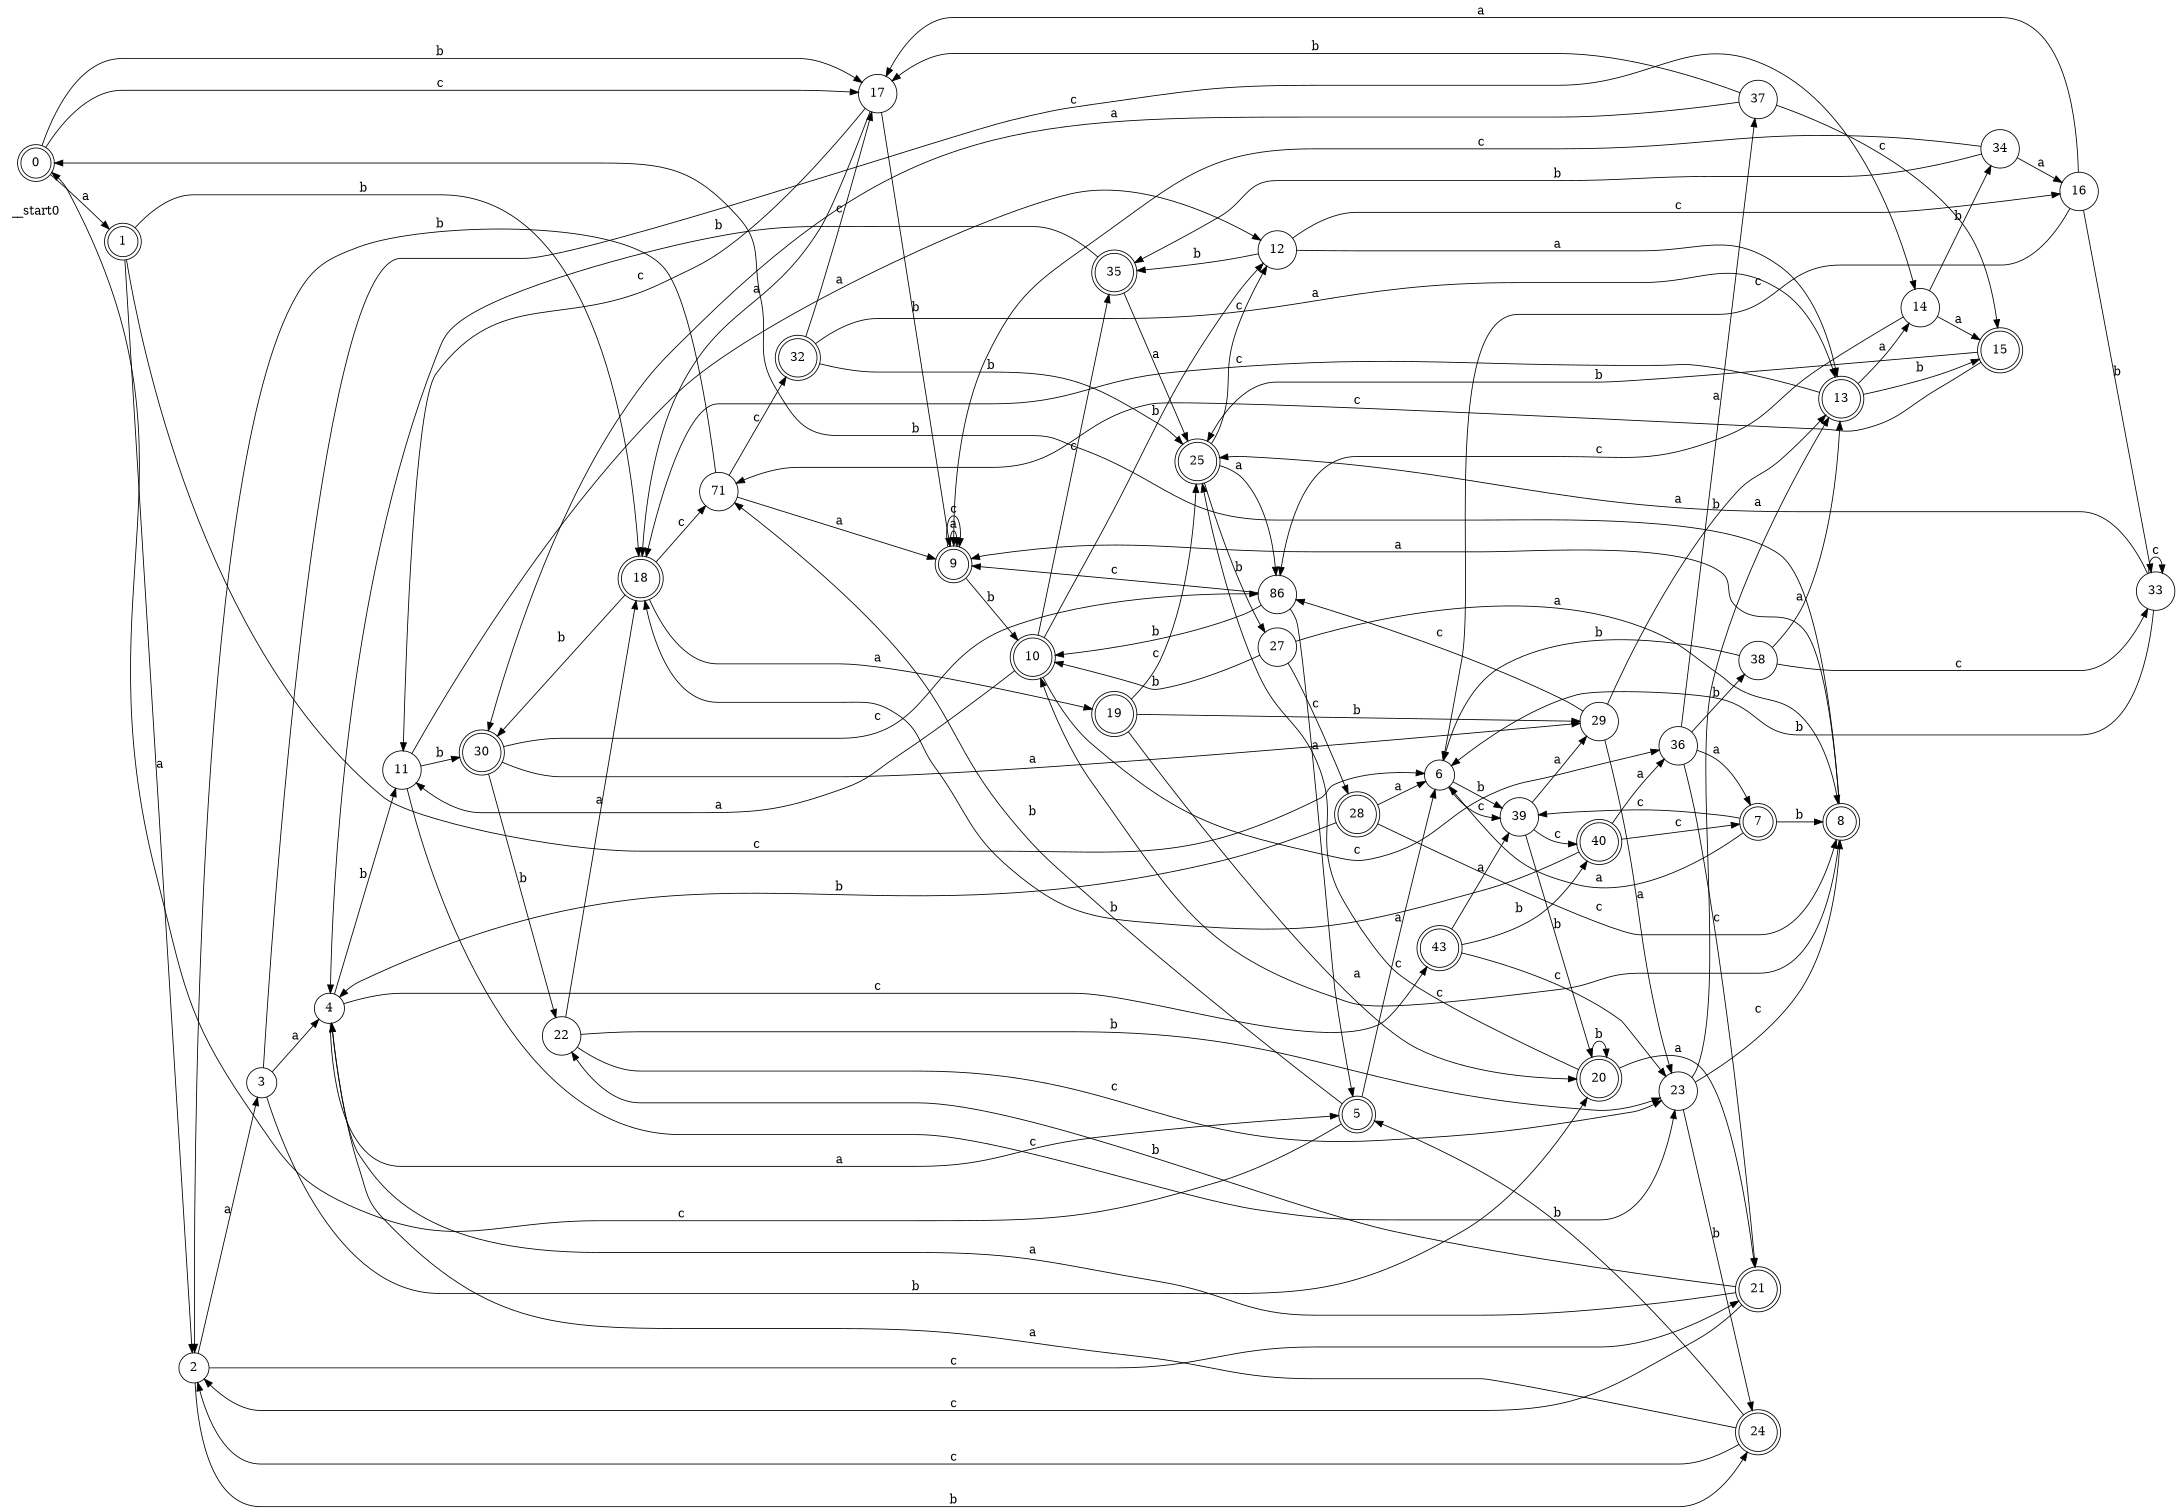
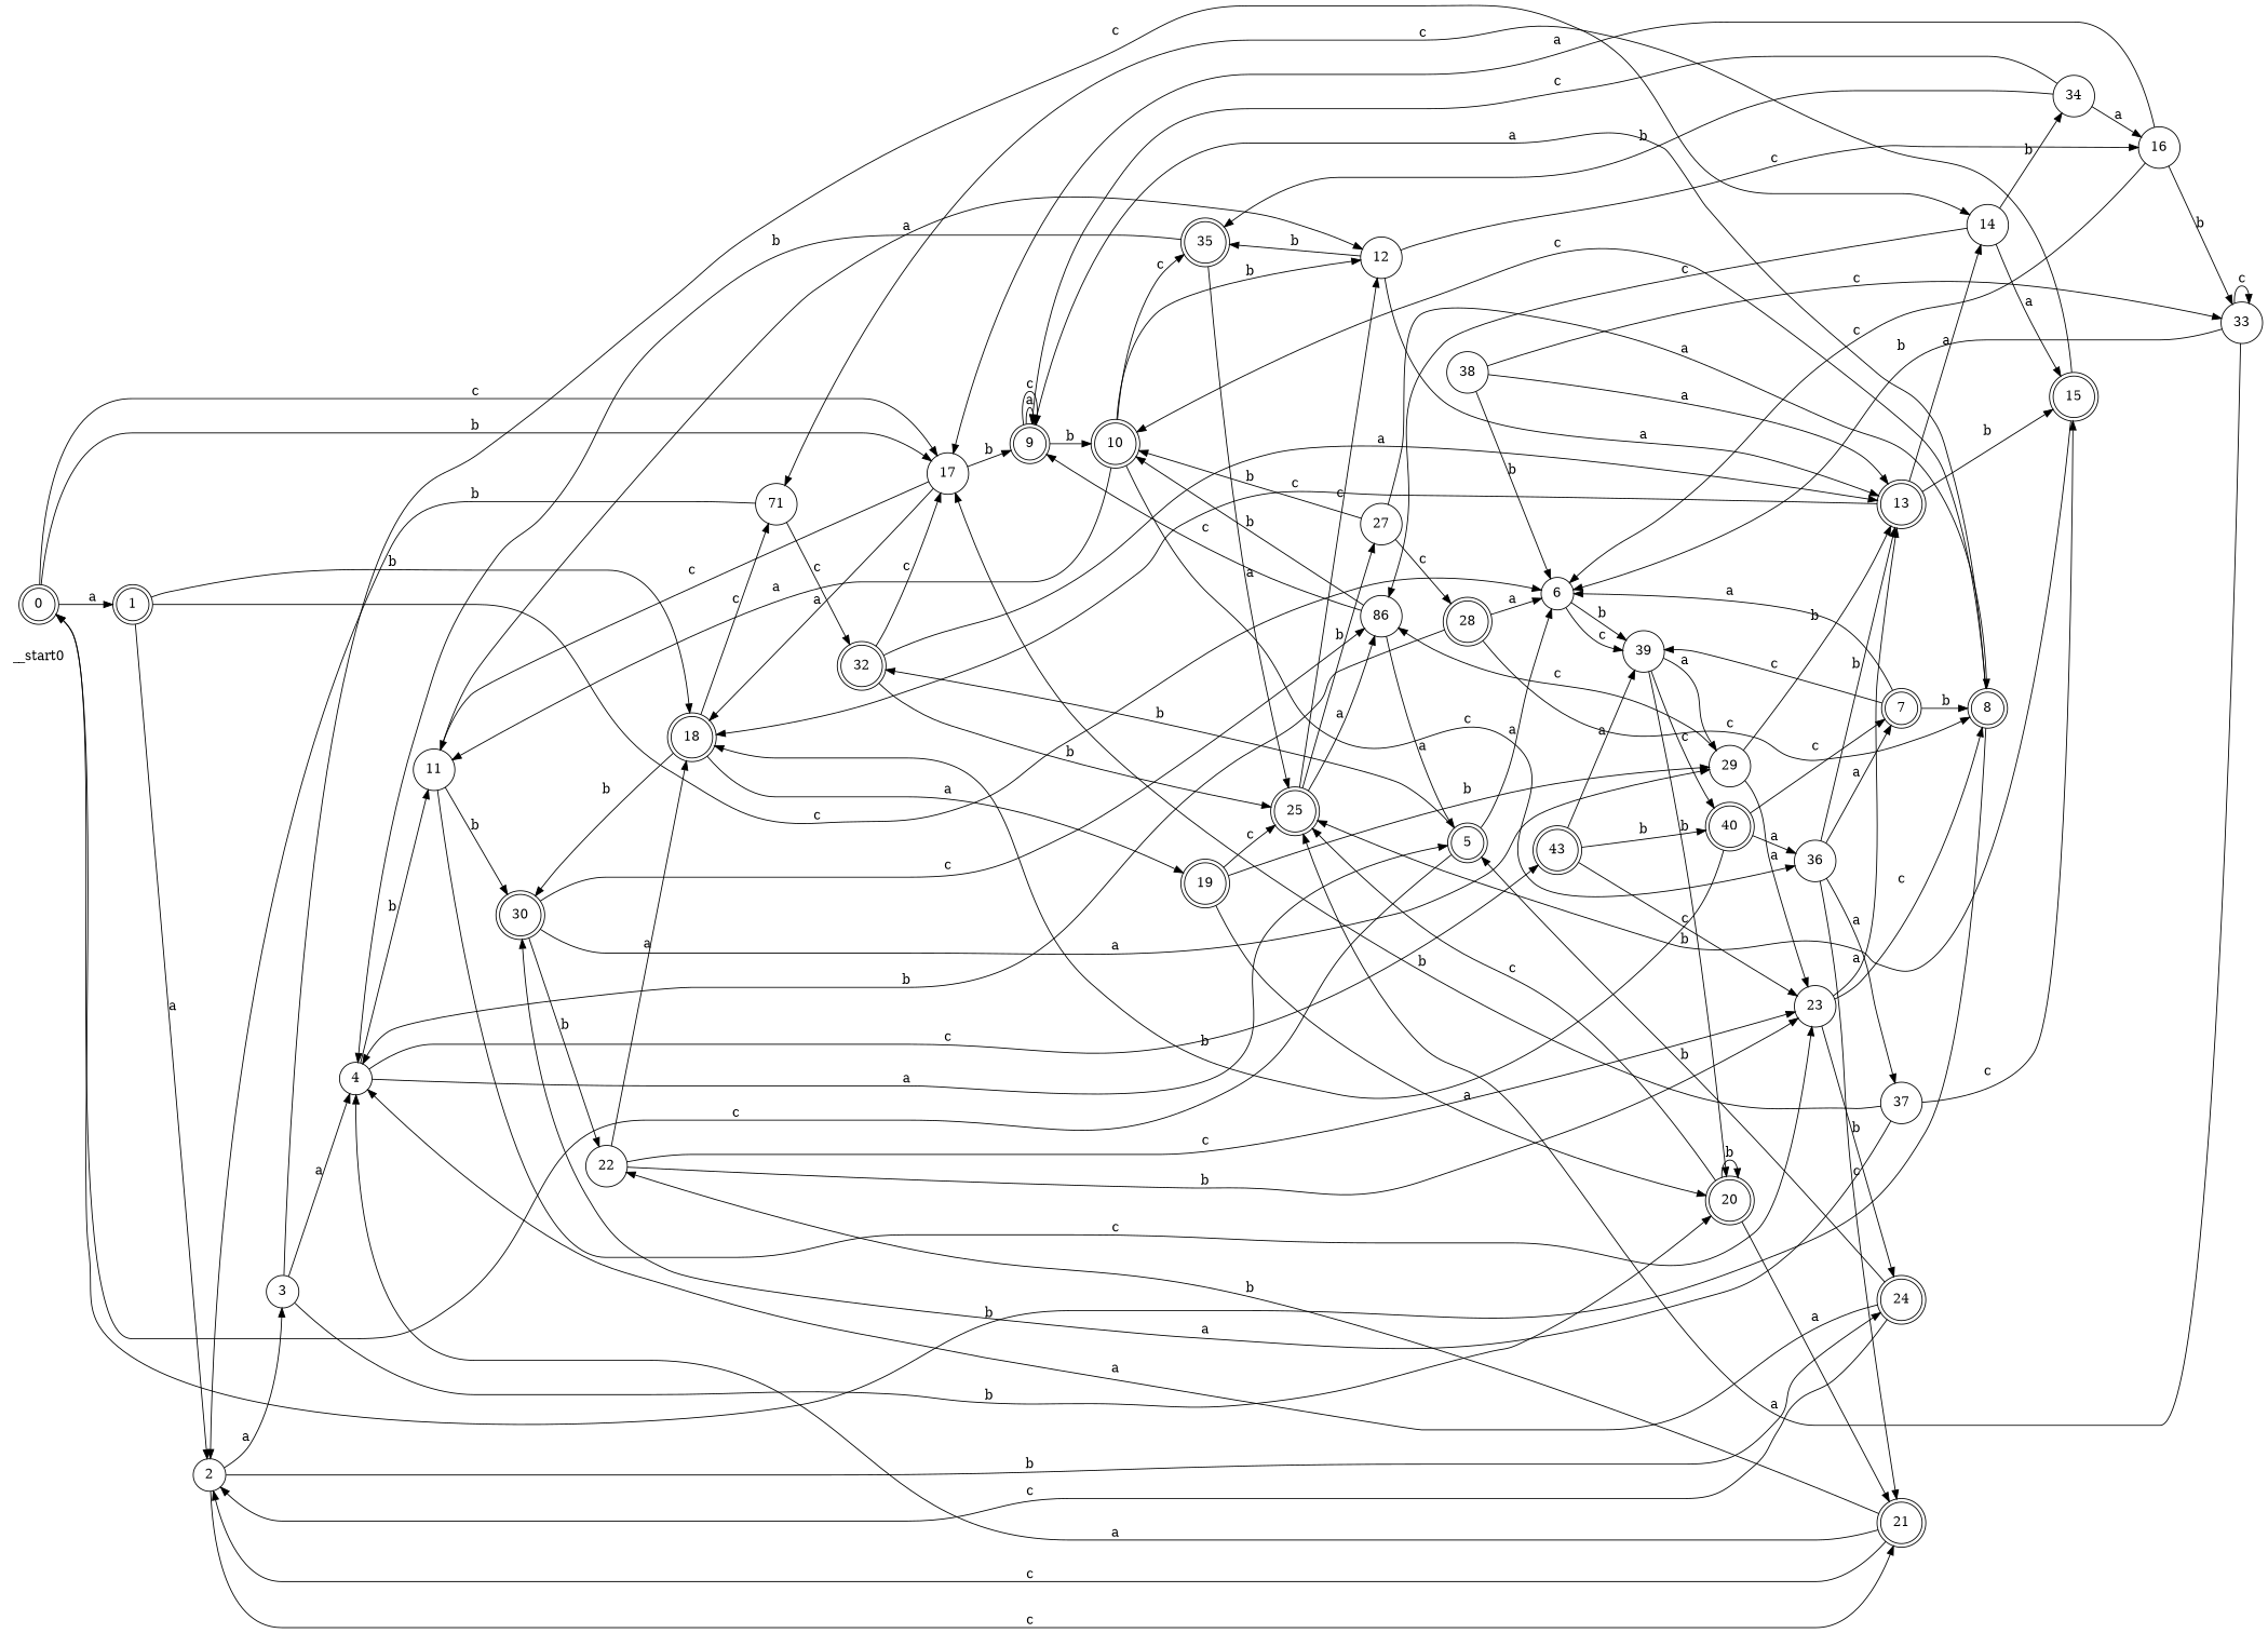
  digraph {
    rankdir=LR
    node [shape=doublecircle color=black fillcolor=white style="rounded,filled"]
    __start0 [shape=none color="" fillcolor="" style=""]
    n2 [label=0]
    n3 [label=1]
    n4 [label=17 shape=circle style=filled]
    n5 [label=2 shape=circle style=filled]
    n6 [label=6 shape=circle style=filled]
    n7 [label=18]
    n8 [label=11 shape=circle style=filled]
    n9 [label=9]
    n10 [label=3 shape=circle style=filled]
    n11 [label=21]
    n12 [label=24]
    n13 [label=39 shape=circle style=filled]
    n14 [label=71 shape=circle style=filled]
    n15 [label=30]
    n16 [label=19]
    n17 [label=4 shape=circle style=filled]
    n18 [label=14 shape=circle style=filled]
    n19 [label=20]
    n20 [label=22 shape=circle style=filled]
    n21 [label=5]
    n22 [label=43]
    n23 [label=15]
    n24 [label=86 shape=circle style=filled]
    n25 [label=34 shape=circle style=filled]
    n26 [label=25]
    n27 [label=12 shape=circle style=filled]
    n28 [label=23 shape=circle style=filled]
    n29 [label=40]
    n30 [label=32]
    n31 [label=7]
    n32 [label=8]
    n33 [label=29 shape=circle style=filled]
    n34 [label=10]
    n35 [label=36 shape=circle style=filled]
    n36 [label=35]
    n37 [label=13]
    n38 [label=16 shape=circle style=filled]
    n39 [label=37 shape=circle style=filled]
    n40 [label=38 shape=circle style=filled]
    n41 [label=33 shape=circle style=filled]
    n42 [label=27 shape=circle style=filled]
    n43 [label=28]
    n2 -> n3 [label=a]
    n2 -> n4 [label=b]
    n2 -> n4 [label=c]
    n3 -> n5 [label=a]
    n3 -> n6 [label=c]
    n3 -> n7 [label=b]
    n4 -> n7 [label=a]
    n4 -> n8 [label=c]
    n4 -> n9 [label=b]
    n5 -> n10 [label=a]
    n5 -> n11 [label=c]
    n5 -> n12 [label=b]
    n6 -> n13 [label=b]
    n6 -> n13 [label=c]
    n7 -> n14 [label=c]
    n7 -> n15 [label=b]
    n7 -> n16 [label=a]
    n8 -> n15 [label=b]
    n8 -> n27 [label=a]
    n8 -> n28 [label=c]
    n9 -> n9 [label=a]
    n9 -> n9 [label=c]
    n9 -> n34 [label=b]
    n10 -> n17 [label=a]
    n10 -> n18 [label=c]
    n10 -> n19 [label=b]
    n11 -> n5 [label=c]
    n11 -> n17 [label=a]
    n11 -> n20 [label=b]
    n12 -> n5 [label=c]
    n12 -> n17 [label=a]
    n12 -> n21 [label=b]
    n13 -> n19 [label=b]
    n13 -> n29 [label=c]
    n13 -> n33 [label=a]
    n14 -> n5 [label=b]
-   n14 -> n9 [label=a]
    n14 -> n30 [label=c]
    n15 -> n20 [label=b]
    n15 -> n24 [label=c]
    n15 -> n33 [label=a]
    n16 -> n19 [label=a]
    n16 -> n26 [label=c]
    n16 -> n33 [label=b]
    n17 -> n8 [label=b]
    n17 -> n21 [label=a]
    n17 -> n22 [label=c]
    n18 -> n23 [label=a]
    n18 -> n24 [label=c]
    n18 -> n25 [label=b]
    n19 -> n11 [label=a]
    n19 -> n19 [label=b]
    n19 -> n26 [label=c]
    n20 -> n7 [label=a]
    n20 -> n28 [label=b]
    n20 -> n28 [label=c]
    n21 -> n2 [label=c]
    n21 -> n6 [label=a]
-   n21 -> n14 [label=b]
+   n21 -> n30 [label=b]
    n22 -> n13 [label=a]
    n22 -> n28 [label=c]
    n22 -> n29 [label=b]
    n23 -> n14 [label=c]
    n23 -> n26 [label=b]
    n24 -> n9 [label=c]
    n24 -> n21 [label=a]
    n24 -> n34 [label=b]
    n25 -> n9 [label=c]
    n25 -> n36 [label=b]
    n25 -> n38 [label=a]
    n26 -> n24 [label=a]
    n26 -> n27 [label=c]
    n26 -> n42 [label=b]
    n27 -> n36 [label=b]
    n27 -> n37 [label=a]
    n27 -> n38 [label=c]
    n28 -> n12 [label=b]
    n28 -> n32 [label=c]
    n28 -> n37 [label=a]
    n29 -> n7 [label=b]
    n29 -> n31 [label=c]
    n29 -> n35 [label=a]
    n30 -> n4 [label=c]
    n30 -> n26 [label=b]
    n30 -> n37 [label=a]
    n31 -> n6 [label=a]
    n31 -> n13 [label=c]
    n31 -> n32 [label=b]
    n32 -> n2 [label=b]
    n32 -> n9 [label=a]
    n32 -> n34 [label=c]
    n33 -> n24 [label=c]
    n33 -> n28 [label=a]
    n33 -> n37 [label=b]
    n34 -> n8 [label=a]
    n34 -> n27 [label=b]
    n34 -> n35 [label=c]
    n34 -> n36 [label=c]
    n35 -> n11 [label=c]
    n35 -> n31 [label=a]
    n35 -> n39 [label=a]
-   n35 -> n40 [label=b]
+   n35 -> n37 [label=b]
    n36 -> n17 [label=b]
    n36 -> n26 [label=a]
    n37 -> n7 [label=c]
    n37 -> n18 [label=a]
    n37 -> n23 [label=b]
    n38 -> n4 [label=a]
    n38 -> n6 [label=c]
    n38 -> n41 [label=b]
    n39 -> n4 [label=b]
    n39 -> n15 [label=a]
    n39 -> n23 [label=c]
    n40 -> n6 [label=b]
    n40 -> n37 [label=a]
    n40 -> n41 [label=c]
    n41 -> n6 [label=b]
    n41 -> n26 [label=a]
    n41 -> n41 [label=c]
    n42 -> n32 [label=a]
    n42 -> n34 [label=b]
    n42 -> n43 [label=c]
    n43 -> n6 [label=a]
    n43 -> n17 [label=b]
    n43 -> n32 [label=c]
  }
